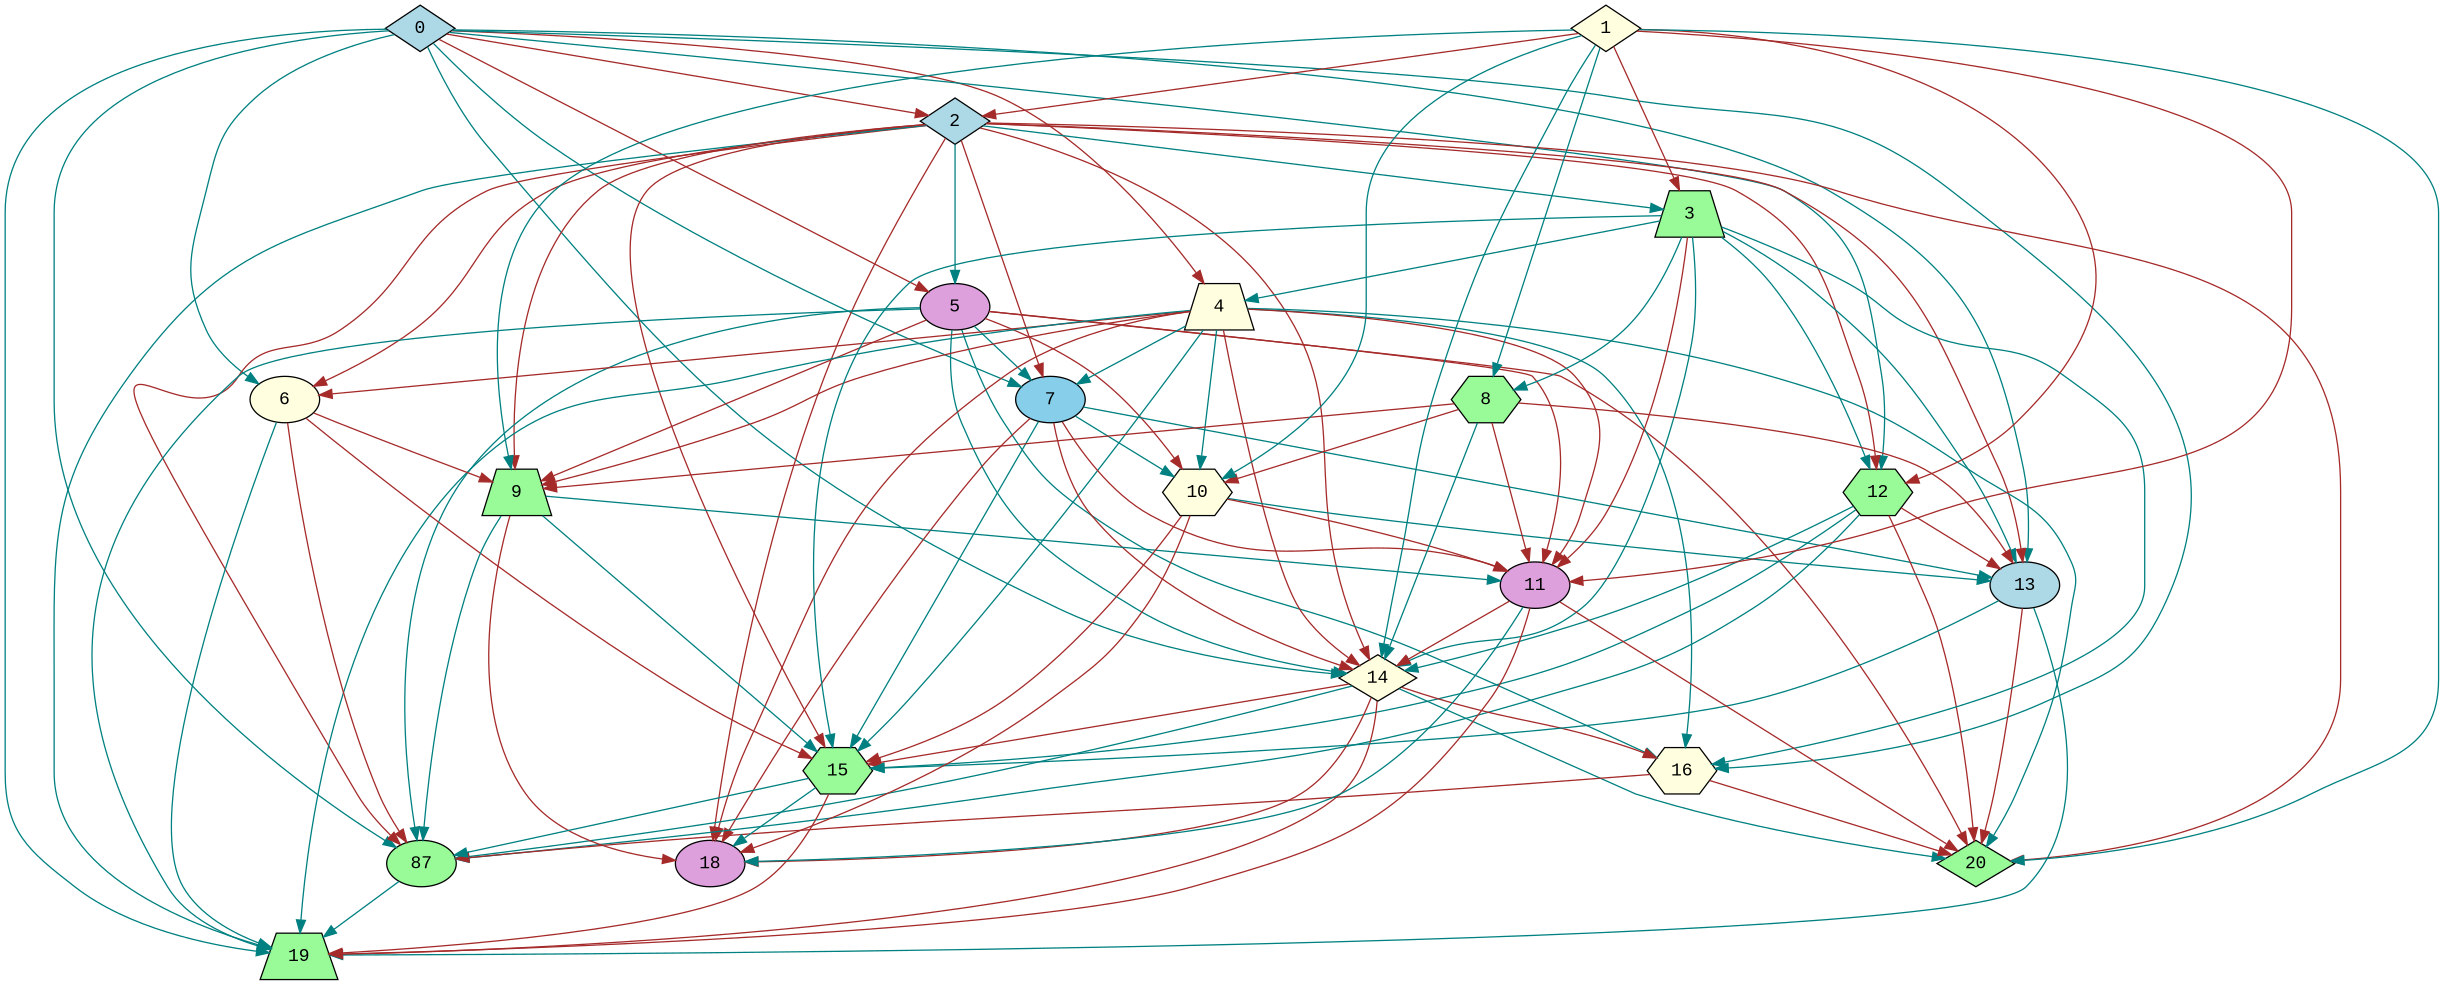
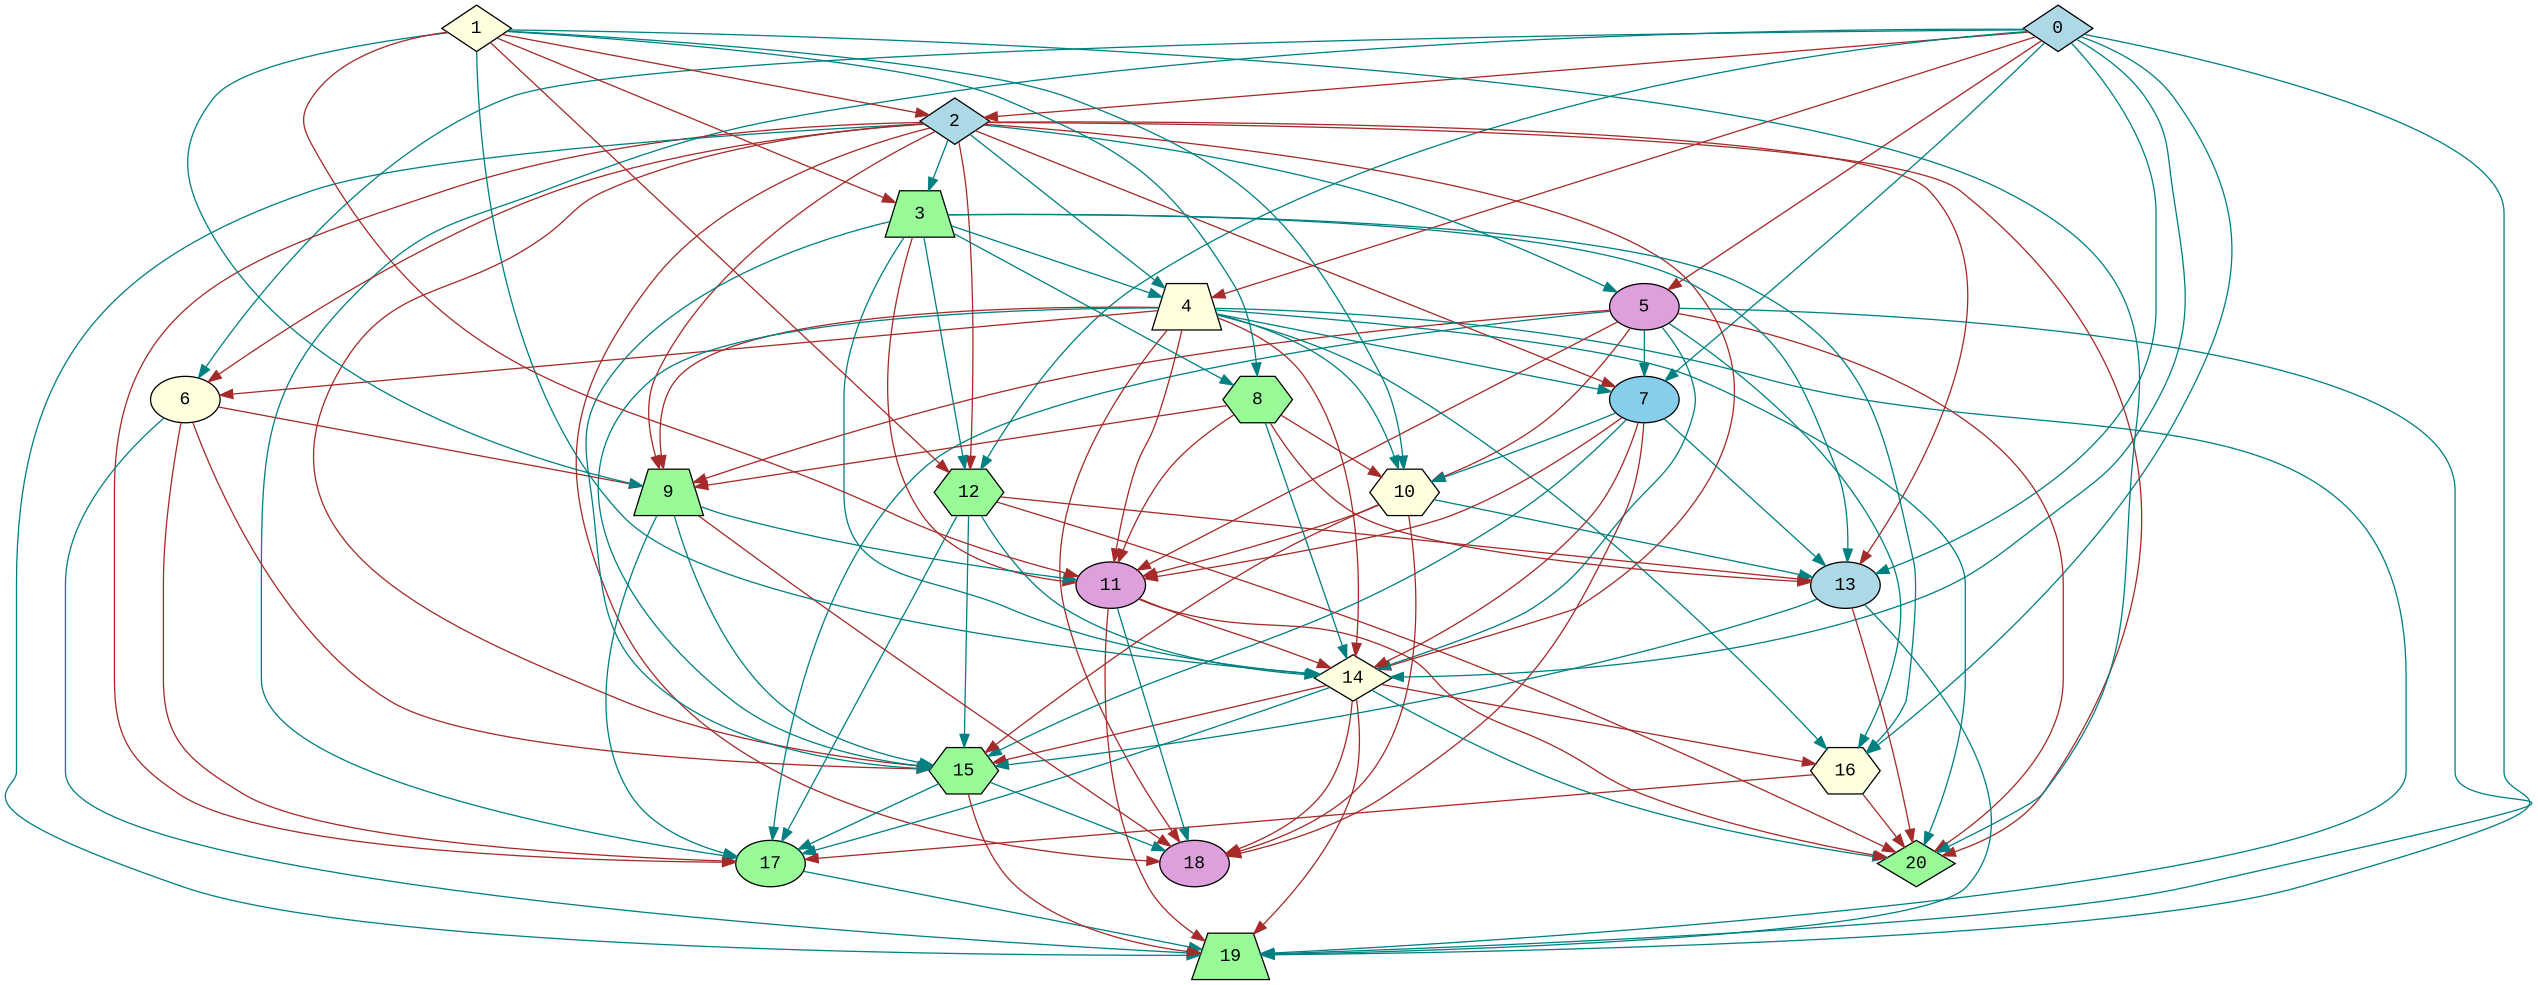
  digraph {
    "Duplicate states"=0
    GraphType=Random
    "Max states in OPEN"=0
    Modes="120000ms; topo-ordered tasks, ; Pruning: task equivalence, fixed order ready list, ; F-value: ; Optimisation: best schedule length (SL) optimisation on equal, "
    NumberOfTasks=21
    "Pruned using list schedule length"=1
    "States removed from OPEN"=0
    TargetSystem="Homogeneous-4"
    "Time to schedule (ms)"=97
    "Total idle time"=4462
    "Total schedule length"=3637
    "Total sequential time"=6958
    "Total states created"=2
    fontname="Liberation Mono"
    node [Processor=0 "Start time"=0 Weight=369 fillcolor=palegreen fontname="Liberation Mono" shape=ellipse style=filled]
    edge [Weight=3 color=teal fontname="Liberation Mono"]
    0 ["Finish time"=475 Weight=475 fillcolor=lightblue shape=diamond]
    2 ["Finish time"=580 "Start time"=475 Weight=105 fillcolor=lightblue shape=diamond]
    5 ["Finish time"=1107 "Start time"=580 Weight=527 fillcolor=plum]
    4 ["Finish time"=959 Processor=1 "Start time"=801 Weight=158 fillcolor=lightyellow shape=trapezium]
    7 ["Finish time"=1582 "Start time"=1107 Weight=475 fillcolor=skyblue]
    6 ["Finish time"=1117 Processor=1 "Start time"=959 Weight=158 fillcolor=lightyellow]
    12 ["Finish time"=1178 Processor=3 "Start time"=809 shape=hexagon]
    14 ["Finish time"=2583 "Start time"=2214 fillcolor=lightyellow shape=diamond]
    13 ["Finish time"=2329 Processor=1 "Start time"=2118 Weight=211 fillcolor=lightblue]
    16 ["Finish time"=2743 Processor=1 "Start time"=2585 Weight=158 fillcolor=lightyellow shape=hexagon]
-   17 ["Finish time"=3479 "Start time"=2952 Weight=527 label=87]
+   17 ["Finish time"=3479 "Start time"=2952 Weight=527]
    19 ["Finish time"=3637 "Start time"=3479 Weight=158 shape=trapezium]
    20 ["Finish time"=3117 Processor=2 "Start time"=2748 shape=diamond]
    3 ["Finish time"=801 Processor=1 "Start time"=590 Weight=211 shape=trapezium]
    9 ["Finish time"=1601 Processor=2 "Start time"=1179 Weight=422 shape=trapezium]
    15 ["Finish time"=2952 "Start time"=2583 shape=hexagon]
    18 ["Finish time"=3488 Processor=1 "Start time"=2961 Weight=527 fillcolor=plum]
    10 ["Finish time"=2109 "Start time"=1582 Weight=527 fillcolor=lightyellow shape=hexagon]
    11 ["Finish time"=2214 "Start time"=2109 Weight=105 fillcolor=plum]
    8 ["Finish time"=1179 Processor=2 "Start time"=810 shape=hexagon]
    1 ["Finish time"=369 Processor=1 fillcolor=lightyellow shape=diamond]
    0 -> 2 [Weight=5 color=brown]
    0 -> 5 [Weight=10 color=brown]
    0 -> 4 [Weight=10 color=brown]
    0 -> 7 [Weight=9]
    0 -> 6 [Weight=2]
    0 -> 12
    0 -> 14 [Weight=5]
    0 -> 13 [Weight=2]
    0 -> 16 [Weight=9]
    0 -> 17
    0 -> 19 [Weight=4]
    2 -> 5 [Weight=10]
+   2 -> 4
    2 -> 7 [Weight=10 color=brown]
    2 -> 6 [Weight=5 color=brown]
    2 -> 12 [Weight=7 color=brown]
    2 -> 14 [Weight=5 color=brown]
    2 -> 13 [Weight=7 color=brown]
    2 -> 17 [Weight=7 color=brown]
    2 -> 19
    2 -> 20 [Weight=10 color=brown]
    2 -> 3 [Weight=10]
    2 -> 9 [Weight=10 color=brown]
    2 -> 15 [Weight=2 color=brown]
    2 -> 18 [Weight=2 color=brown]
    5 -> 7 [Weight=6]
    5 -> 14 [Weight=6]
    5 -> 16 [Weight=9]
    5 -> 17 [Weight=10]
    5 -> 19 [Weight=4]
    5 -> 20 [Weight=8 color=brown]
    5 -> 9 [color=brown]
    5 -> 10 [Weight=7 color=brown]
    5 -> 11 [Weight=7 color=brown]
    4 -> 7 [Weight=7]
    4 -> 6 [color=brown]
    4 -> 14 [Weight=6 color=brown]
    4 -> 16
    4 -> 19 [Weight=9]
    4 -> 20 [Weight=2]
    4 -> 9 [Weight=9 color=brown]
    4 -> 15
    4 -> 18 [Weight=5 color=brown]
    4 -> 10
    4 -> 11 [Weight=8 color=brown]
    7 -> 14 [Weight=7 color=brown]
    7 -> 13 [Weight=6]
    7 -> 15 [Weight=6]
    7 -> 18 [color=brown]
    7 -> 10
    7 -> 11 [color=brown]
    6 -> 17 [Weight=10 color=brown]
    6 -> 19 [Weight=6]
    6 -> 9 [Weight=4 color=brown]
    6 -> 15 [Weight=6 color=brown]
    12 -> 14 [Weight=8]
    12 -> 13 [Weight=7 color=brown]
    12 -> 17 [Weight=7]
    12 -> 20 [Weight=2 color=brown]
    12 -> 15 [Weight=9]
    14 -> 16 [Weight=2 color=brown]
    14 -> 17 [Weight=10]
    14 -> 19 [Weight=6 color=brown]
    14 -> 20 [Weight=4]
    14 -> 15 [Weight=5 color=brown]
    14 -> 18 [Weight=6 color=brown]
    13 -> 19 [Weight=2]
    13 -> 20 [Weight=7 color=brown]
    13 -> 15
    16 -> 17 [color=brown]
    16 -> 20 [Weight=5 color=brown]
    17 -> 19 [Weight=7]
    3 -> 4 [Weight=9]
    3 -> 12 [Weight=8]
    3 -> 14 [Weight=9]
    3 -> 13 [Weight=6]
    3 -> 16 [Weight=7]
    3 -> 15 [Weight=8]
    3 -> 11 [Weight=10 color=brown]
    3 -> 8 [Weight=9]
    9 -> 17 [Weight=9]
    9 -> 15 [Weight=10]
    9 -> 18 [Weight=8 color=brown]
    9 -> 11 [Weight=4]
    15 -> 17
    15 -> 19 [Weight=9 color=brown]
    15 -> 18 [Weight=9]
    10 -> 13 [Weight=9]
    10 -> 15 [Weight=7 color=brown]
    10 -> 18 [Weight=6 color=brown]
    10 -> 11 [Weight=6 color=brown]
    11 -> 14 [color=brown]
    11 -> 19 [Weight=8 color=brown]
    11 -> 20 [color=brown]
    11 -> 18 [Weight=7]
    8 -> 14 [Weight=8]
    8 -> 13 [Weight=8 color=brown]
    8 -> 9 [Weight=2 color=brown]
    8 -> 10 [Weight=9 color=brown]
    8 -> 11 [Weight=2 color=brown]
    1 -> 2 [Weight=6 color=brown]
    1 -> 12 [Weight=8 color=brown]
    1 -> 14 [Weight=6]
    1 -> 20 [Weight=10]
    1 -> 3 [Weight=10 color=brown]
    1 -> 9 [Weight=9]
    1 -> 10 [Weight=9]
    1 -> 11 [Weight=10 color=brown]
    1 -> 8 [Weight=6]
  }
